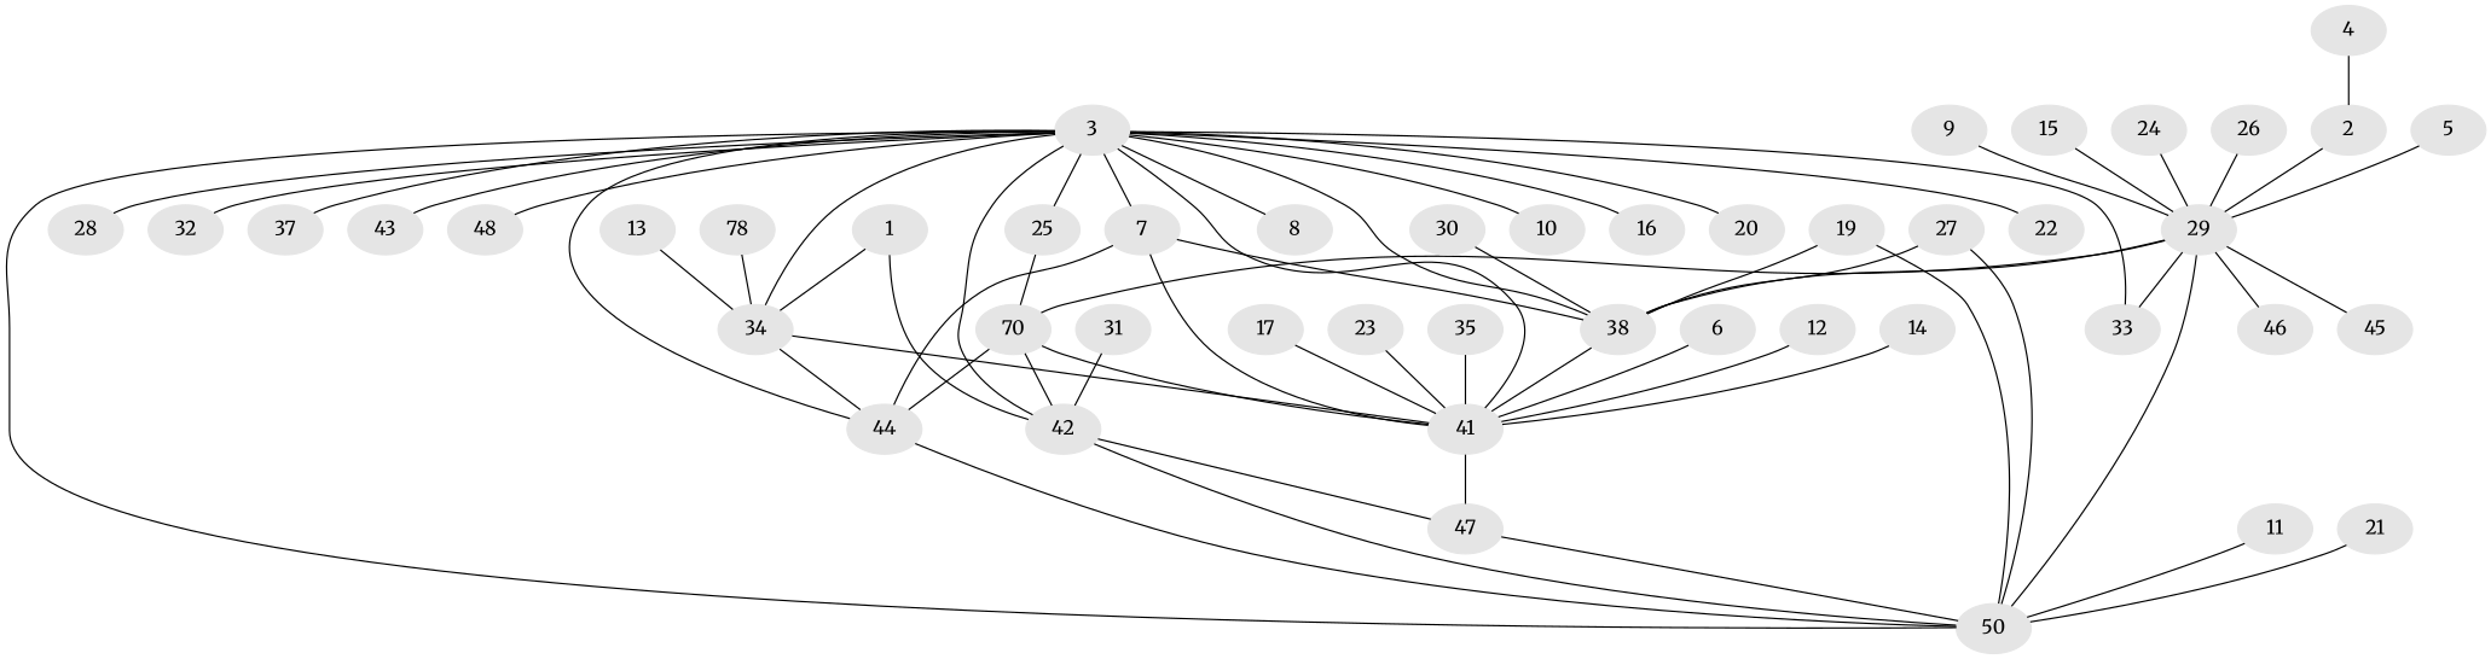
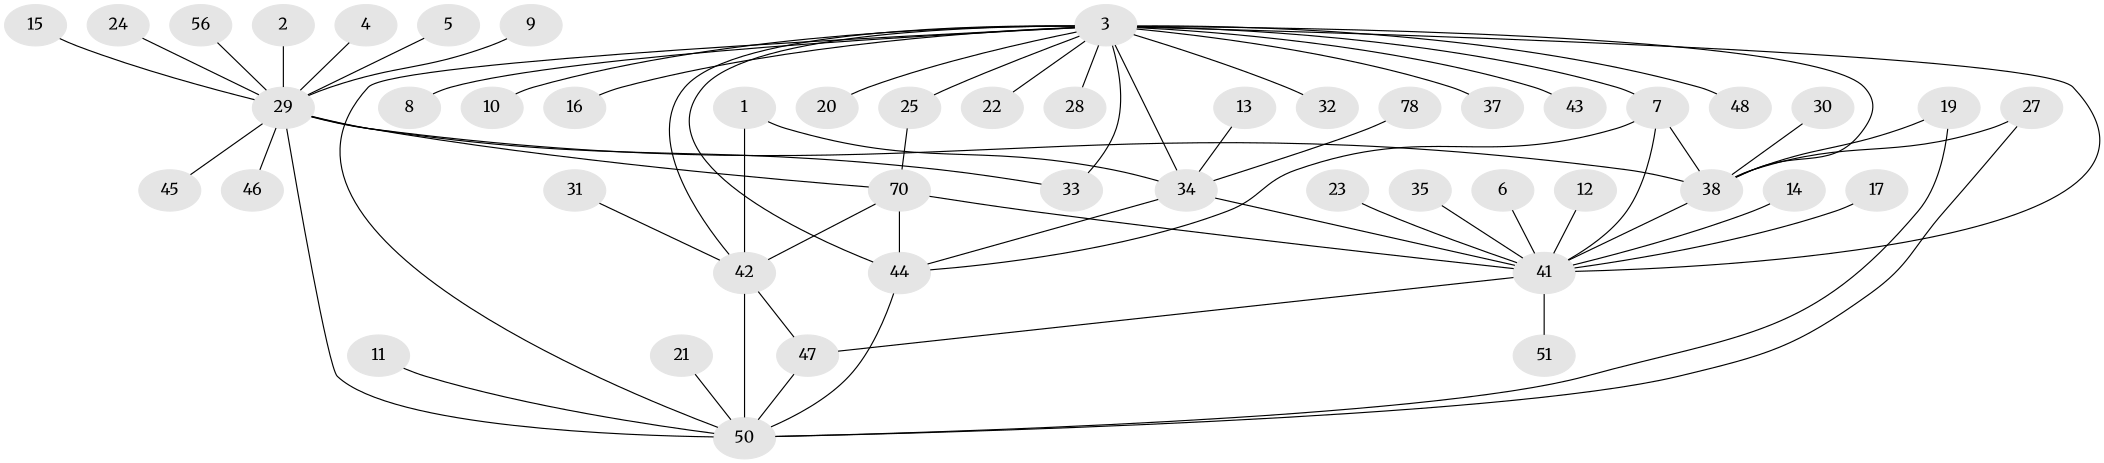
  graph {
    fontname=Merriweather
    node [color=gray90 fontname=Merriweather style=filled]
    edge [fontname=Merriweather weight=1.0]
    1
    34
    42
    41
    44
    50
    47
    2
    29
    33
    38
    n12 [label=70]
    45
    46
    3
    7
    8
    10
    16
    20
    22
    25
    28
    32
    37
    43
    48
+   51
    4
    5
    6
    9
    11
    12
    13
    14
    15
    17
    n39 [label=78]
    19
    21
    23
    24
-   26
+   26 [label=56]
    27
    30
    31
    35
    1 -- 34
    1 -- 42
    34 -- 41
    34 -- 44
    42 -- 50
    42 -- 47
    41 -- 47
+   41 -- 51
    44 -- 50
    47 -- 50
    2 -- 29
    29 -- 50
    29 -- 33
    29 -- 38 [weight=2.0]
    29 -- n12
    29 -- 45
    29 -- 46
    38 -- 41
    n12 -- 42
    n12 -- 41
    n12 -- 44
    3 -- 34
    3 -- 42
    3 -- 41
    3 -- 44
    3 -- 50
    3 -- 33
    3 -- 38
    3 -- 7 [weight=2.0]
    3 -- 8
    3 -- 10
    3 -- 16
    3 -- 20
    3 -- 22
    3 -- 25
    3 -- 28
    3 -- 32
    3 -- 37
    3 -- 43
    3 -- 48
    7 -- 41
    7 -- 44
    7 -- 38
    25 -- n12
-   4 -- 2
+   4 -- 29
    5 -- 29
    6 -- 41
    9 -- 29
    11 -- 50
    12 -- 41
    13 -- 34
    14 -- 41
    15 -- 29
    17 -- 41
    n39 -- 34
    19 -- 50
    19 -- 38
    21 -- 50
    23 -- 41
    24 -- 29
    26 -- 29
    27 -- 50
    27 -- 38
    30 -- 38
    31 -- 42
    35 -- 41
  }
